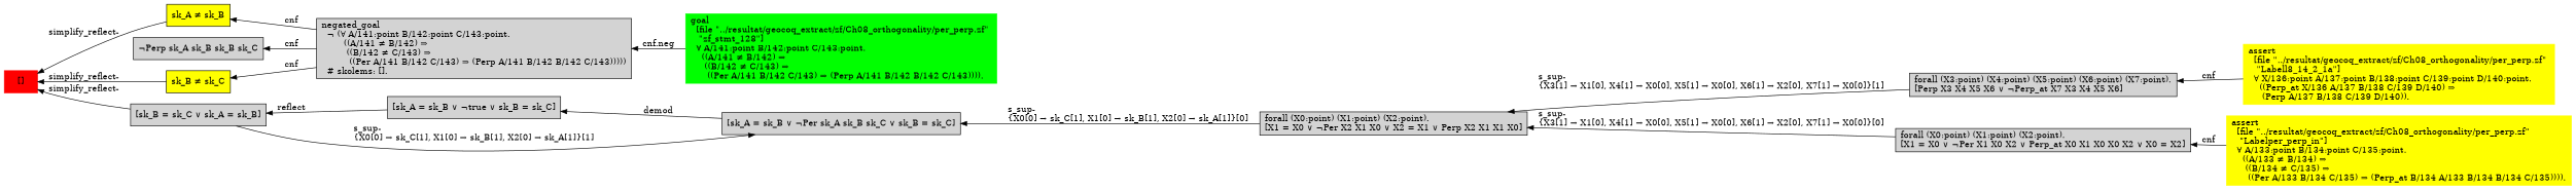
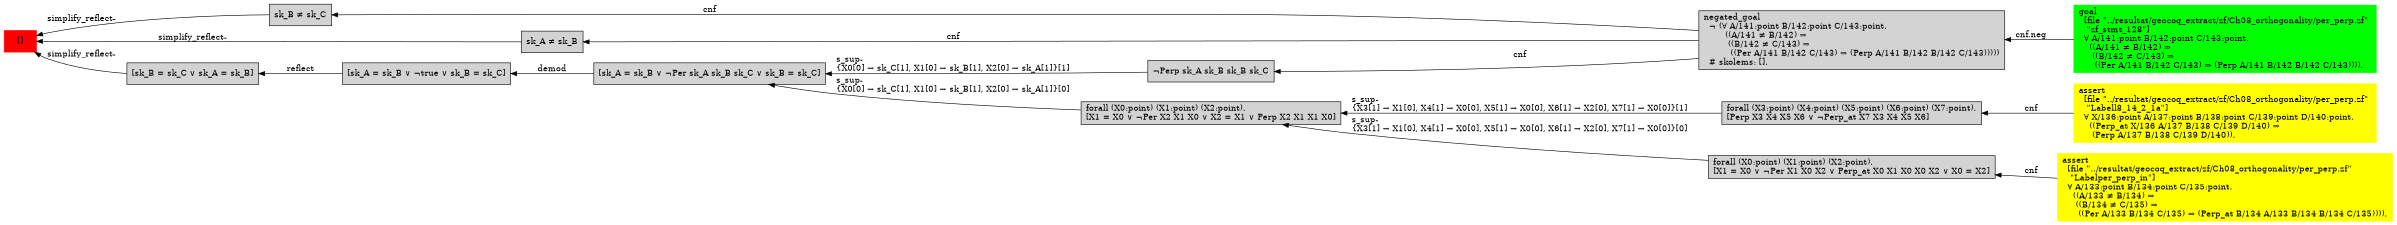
  digraph {
    rankdir=LR
    node [shape=box style=filled]
    edge [dir=back]
    n1 [color=red label="[]"]
-   n2 [label="sk_B ≠ sk_C\l" fillcolor=yellow]
-   n3 [label="sk_A ≠ sk_B\l" fillcolor=yellow]
+   n2 [label="sk_B ≠ sk_C\l"]
+   n3 [label="sk_A ≠ sk_B\l"]
    n4 [label="[sk_B = sk_C ∨ sk_A = sk_B]\l"]
    n5 [label="negated_goal\l  ¬ (∀ A/141:point B/142:point C/143:point.\l        ((A/141 ≠ B/142) ⇒\l         ((B/142 ≠ C/143) ⇒\l          ((Per A/141 B/142 C/143) ⇒ (Perp A/141 B/142 B/142 C/143)))))\l  # skolems: [].\l"]
    n6 [label="[sk_A = sk_B ∨ ¬true ∨ sk_B = sk_C]\l"]
    n7 [color=green label="goal\l  [file \"../resultat/geocoq_extract/zf/Ch08_orthogonality/per_perp.zf\" \l   \"zf_stmt_128\"]\l  ∀ A/141:point B/142:point C/143:point.\l    ((A/141 ≠ B/142) ⇒\l     ((B/142 ≠ C/143) ⇒\l      ((Per A/141 B/142 C/143) ⇒ (Perp A/141 B/142 B/142 C/143)))).\l"]
    n8 [label="[sk_A = sk_B ∨ ¬Per sk_A sk_B sk_C ∨ sk_B = sk_C]\l"]
    n9 [label="¬Perp sk_A sk_B sk_B sk_C\l"]
    n10 [label="forall (X0:point) (X1:point) (X2:point).\l[X1 = X0 ∨ ¬Per X2 X1 X0 ∨ X2 = X1 ∨ Perp X2 X1 X1 X0]\l"]
    n11 [label="forall (X3:point) (X4:point) (X5:point) (X6:point) (X7:point).\l[Perp X3 X4 X5 X6 ∨ ¬Perp_at X7 X3 X4 X5 X6]\l"]
    n12 [label="forall (X0:point) (X1:point) (X2:point).\l[X1 = X0 ∨ ¬Per X1 X0 X2 ∨ Perp_at X0 X1 X0 X0 X2 ∨ X0 = X2]\l"]
    n13 [color=yellow label="assert\l  [file \"../resultat/geocoq_extract/zf/Ch08_orthogonality/per_perp.zf\" \l   \"Labell8_14_2_1a\"]\l  ∀ X/136:point A/137:point B/138:point C/139:point D/140:point.\l    ((Perp_at X/136 A/137 B/138 C/139 D/140) ⇒\l     (Perp A/137 B/138 C/139 D/140)).\l"]
    n14 [color=yellow label="assert\l  [file \"../resultat/geocoq_extract/zf/Ch08_orthogonality/per_perp.zf\" \l   \"Labelper_perp_in\"]\l  ∀ A/133:point B/134:point C/135:point.\l    ((A/133 ≠ B/134) ⇒\l     ((B/134 ≠ C/135) ⇒\l      ((Per A/133 B/134 C/135) ⇒ (Perp_at B/134 A/133 B/134 B/134 C/135)))).\l"]
    n1 -> n2 [label="simplify_reflect-"]
    n1 -> n3 [label="simplify_reflect-"]
    n1 -> n4 [label="simplify_reflect-"]
    n2 -> n5 [label=cnf]
    n3 -> n5 [label=cnf]
    n4 -> n6 [label=reflect]
    n5 -> n7 [label="cnf.neg"]
    n6 -> n8 [label=demod]
-   n8 -> n4 [label="s_sup-\l\{X0[0] → sk_C[1], X1[0] → sk_B[1], X2[0] → sk_A[1]\}[1]\l"]
+   n8 -> n9 [label="s_sup-\l\{X0[0] → sk_C[1], X1[0] → sk_B[1], X2[0] → sk_A[1]\}[1]\l"]
    n8 -> n10 [label="s_sup-\l\{X0[0] → sk_C[1], X1[0] → sk_B[1], X2[0] → sk_A[1]\}[0]\l"]
    n9 -> n5 [label=cnf]
    n10 -> n11 [label="s_sup-\l\{X3[1] → X1[0], X4[1] → X0[0], X5[1] → X0[0], X6[1] → X2[0], X7[1] → X0[0]\}[1]\l"]
    n10 -> n12 [label="s_sup-\l\{X3[1] → X1[0], X4[1] → X0[0], X5[1] → X0[0], X6[1] → X2[0], X7[1] → X0[0]\}[0]\l"]
    n11 -> n13 [label=cnf]
    n12 -> n14 [label=cnf]
  }
